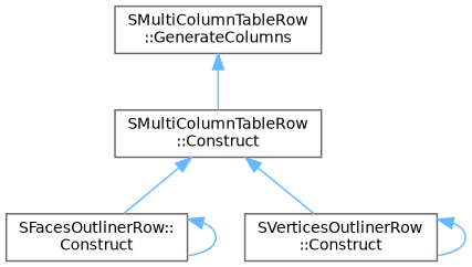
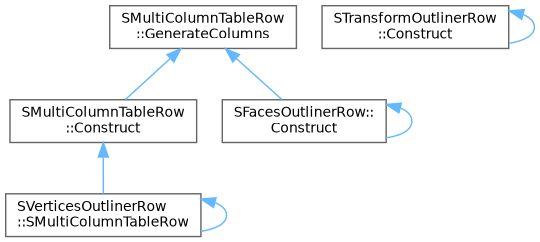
  digraph {
    rankdir=TB
    node [color=grey40 fillcolor=white fontname=Helvetica fontsize=10 shape=box style=filled]
    edge [color=steelblue1 dir=back fontname=Helvetica fontsize=10 labelfontname=Helvetica labelfontsize=10 style=solid]
    n1 [height=0.2 label="SMultiColumnTableRow\l::GenerateColumns" width=0.4]
    n2 [height=0.2 label="SMultiColumnTableRow\l::Construct" width=0.4]
    n3 [height=0.2 label="SFacesOutlinerRow::\lConstruct" width=0.4]
-   n4 [height=0.2 label="SVerticesOutlinerRow\l::Construct" width=0.4]
+   n4 [height=0.2 label="SVerticesOutlinerRow\l::SMultiColumnTableRow" width=0.4]
+   n5 [height=0.2 label="STransformOutlinerRow\l::Construct" width=0.4]
    n1 -> n2
-   n2 -> n3
+   n1 -> n3
    n2 -> n4
    n3 -> n3
    n4 -> n4
+   n5 -> n5
  }
